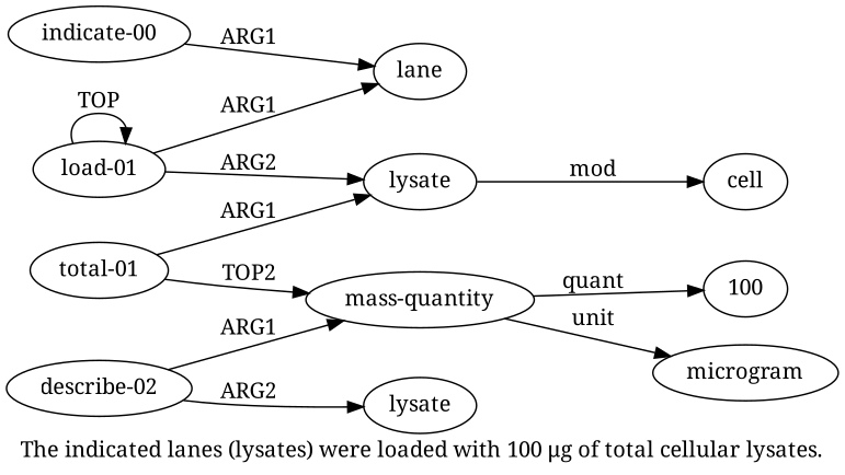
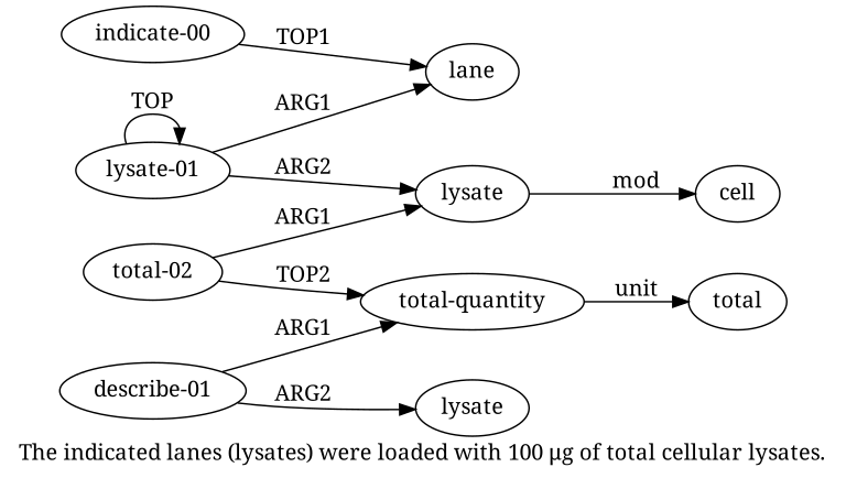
  digraph {
    fontname="Noto Serif"
    label="The indicated lanes (lysates) were loaded with 100 μg of total cellular lysates."
    rankdir=LR
    node [color=black fontname="Noto Serif" gold_label=lysate test_label=lysate]
    edge [color=black fontname="Noto Serif" gold_label=ARG1 test_label=ARG1]
    n1 [gold_ind=1 gold_label=lane label=lane test_ind=1 test_label=lane]
-   n2 [gold_ind=0 gold_label="load-01" label="load-01" test_ind=0 test_label="load-01"]
+   n2 [gold_ind=0 gold_label="load-01" label="lysate-01" test_ind=0 test_label="load-01"]
    n3 [gold_ind=5 label=lysate test_ind=5]
    n4 [gold_ind=6 gold_label=cell label=cell test_ind=6 test_label=cell]
-   n5 [gold_ind=3 gold_label="describe-01" label="describe-02" test_ind=3 test_label="describe-01"]
+   n5 [gold_ind=3 gold_label="describe-01" label="describe-01" test_ind=3 test_label="describe-01"]
    n6 [gold_ind=4 label=lysate test_ind=4]
-   n7 [gold_ind=8 gold_label="mass-quantity" label="mass-quantity" test_ind=8 test_label="mass-quantity"]
+   n7 [gold_ind=8 gold_label="mass-quantity" label="total-quantity" test_ind=8 test_label="mass-quantity"]
    n8 [gold_ind=2 gold_label="indicate-01" label="indicate-00" test_ind=2 test_label="indicate-01"]
-   n9 [gold_ind=7 gold_label="total-01" label="total-01" test_ind=7 test_label="total-01"]
-   n10 [gold_ind=9 gold_label=microgram label=microgram test_ind=9 test_label=microgram]
-   n11 [gold_ind=-1 gold_label=100 label=100 test_ind=-1 test_label=100]
+   n9 [gold_ind=7 gold_label="total-01" label="total-02" test_ind=7 test_label="total-01"]
+   n10 [gold_ind=9 gold_label=microgram label=total test_ind=9 test_label=microgram]
    n2 -> n1 [label=ARG1]
    n2 -> n2 [gold_label=TOP label=TOP test_label=TOP]
    n2 -> n3 [gold_label=ARG2 label=ARG2 test_label=ARG2]
    n3 -> n4 [gold_label=mod label=mod test_label=mod]
    n5 -> n6 [gold_label=ARG2 label=ARG2 test_label=ARG2]
    n5 -> n7 [label=ARG1]
    n7 -> n10 [gold_label=unit label=unit test_label=unit]
-   n7 -> n11 [gold_label=quant label=quant test_label=quant]
-   n8 -> n1 [label=ARG1]
+   n8 -> n1 [label=TOP1]
    n9 -> n3 [label=ARG1]
    n9 -> n7 [gold_label=ARG2 label=TOP2 test_label=ARG2]
  }
